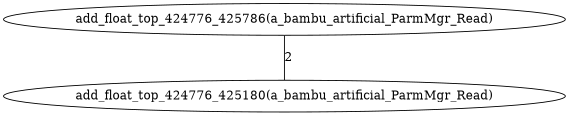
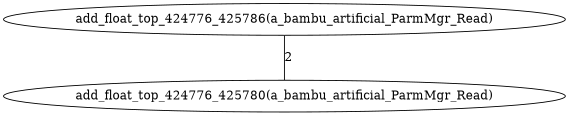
  graph {
-   n1 [label="add_float_top_424776_425180(a_bambu_artificial_ParmMgr_Read)"]
+   n1 [label="add_float_top_424776_425780(a_bambu_artificial_ParmMgr_Read)"]
    n2 [label="add_float_top_424776_425786(a_bambu_artificial_ParmMgr_Read)"]
    n2 -- n1 [label=2]
  }
